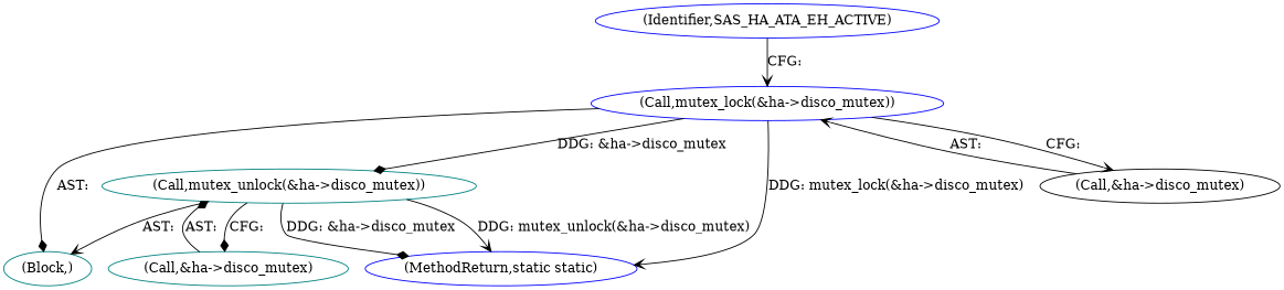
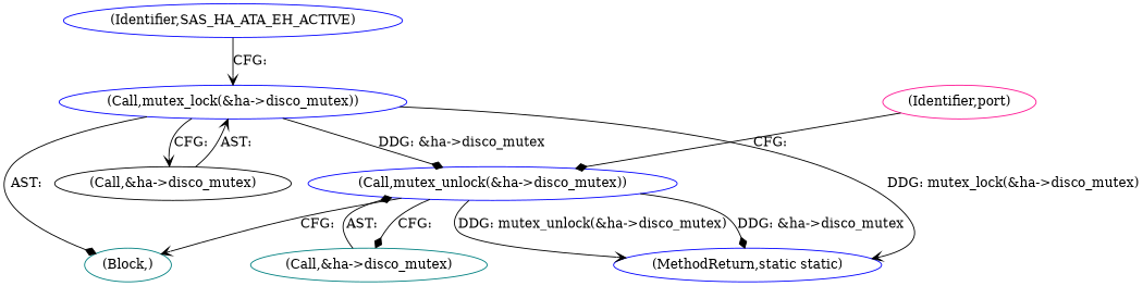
  digraph {
    node [color=blue]
    edge [arrowhead=diamond]
    n1 [label="(Call,mutex_lock(&ha->disco_mutex))"]
-   n2 [color=teal label="(Call,mutex_unlock(&ha->disco_mutex))"]
+   n2 [label="(Call,mutex_unlock(&ha->disco_mutex))"]
    n3 [color=teal label="(Block,)"]
    n4 [label="(MethodReturn,static static)"]
    n5 [color=black label="(Call,&ha->disco_mutex)"]
    n6 [color=teal label="(Call,&ha->disco_mutex)"]
+   n7 [color=deeppink label="(Identifier,port)"]
    n8 [label="(Identifier,SAS_HA_ATA_EH_ACTIVE)"]
    n1 -> n2 [label="DDG: &ha->disco_mutex"]
    n1 -> n3 [label="AST: "]
    n1 -> n4 [arrowhead=vee label="DDG: mutex_lock(&ha->disco_mutex)"]
    n1 -> n5 [arrowhead=vee label="CFG: "]
-   n2 -> n3 [arrowhead=vee label="AST: "]
+   n2 -> n3 [arrowhead=vee label="CFG: "]
    n2 -> n4 [arrowhead=vee label="DDG: mutex_unlock(&ha->disco_mutex)"]
    n2 -> n4 [label="DDG: &ha->disco_mutex"]
    n2 -> n6 [label="CFG: "]
    n5 -> n1 [arrowhead=vee label="AST: "]
    n6 -> n2 [label="AST: "]
+   n7 -> n2 [label="CFG: "]
    n8 -> n1 [arrowhead=vee label="CFG: "]
  }
